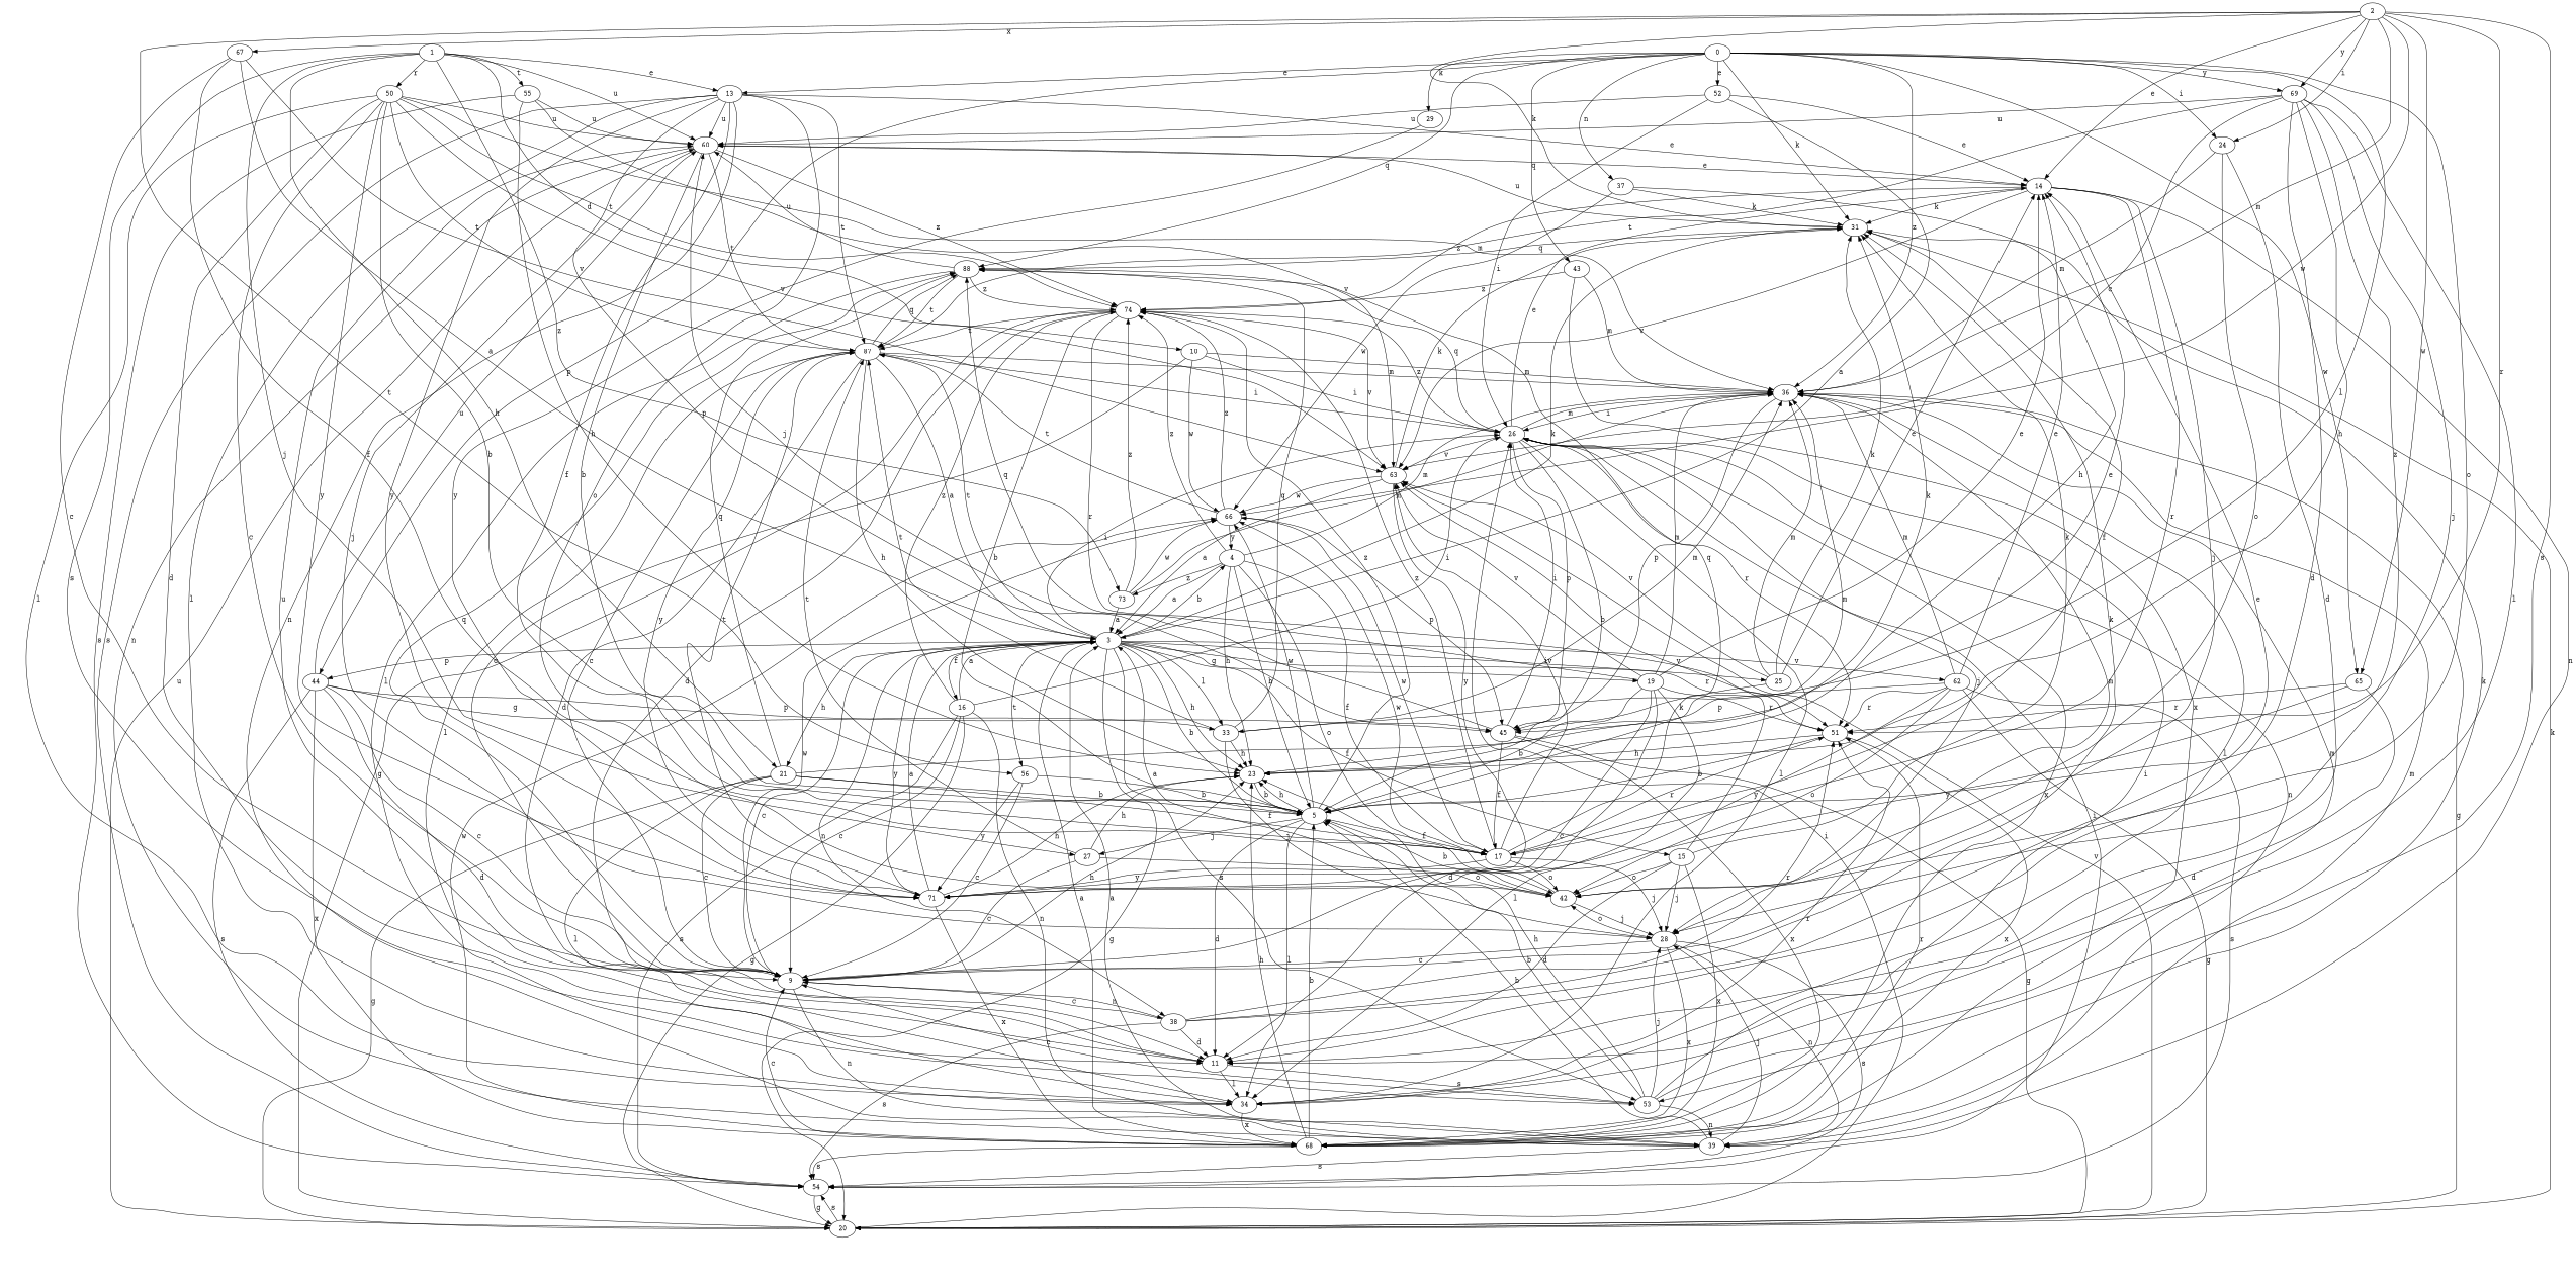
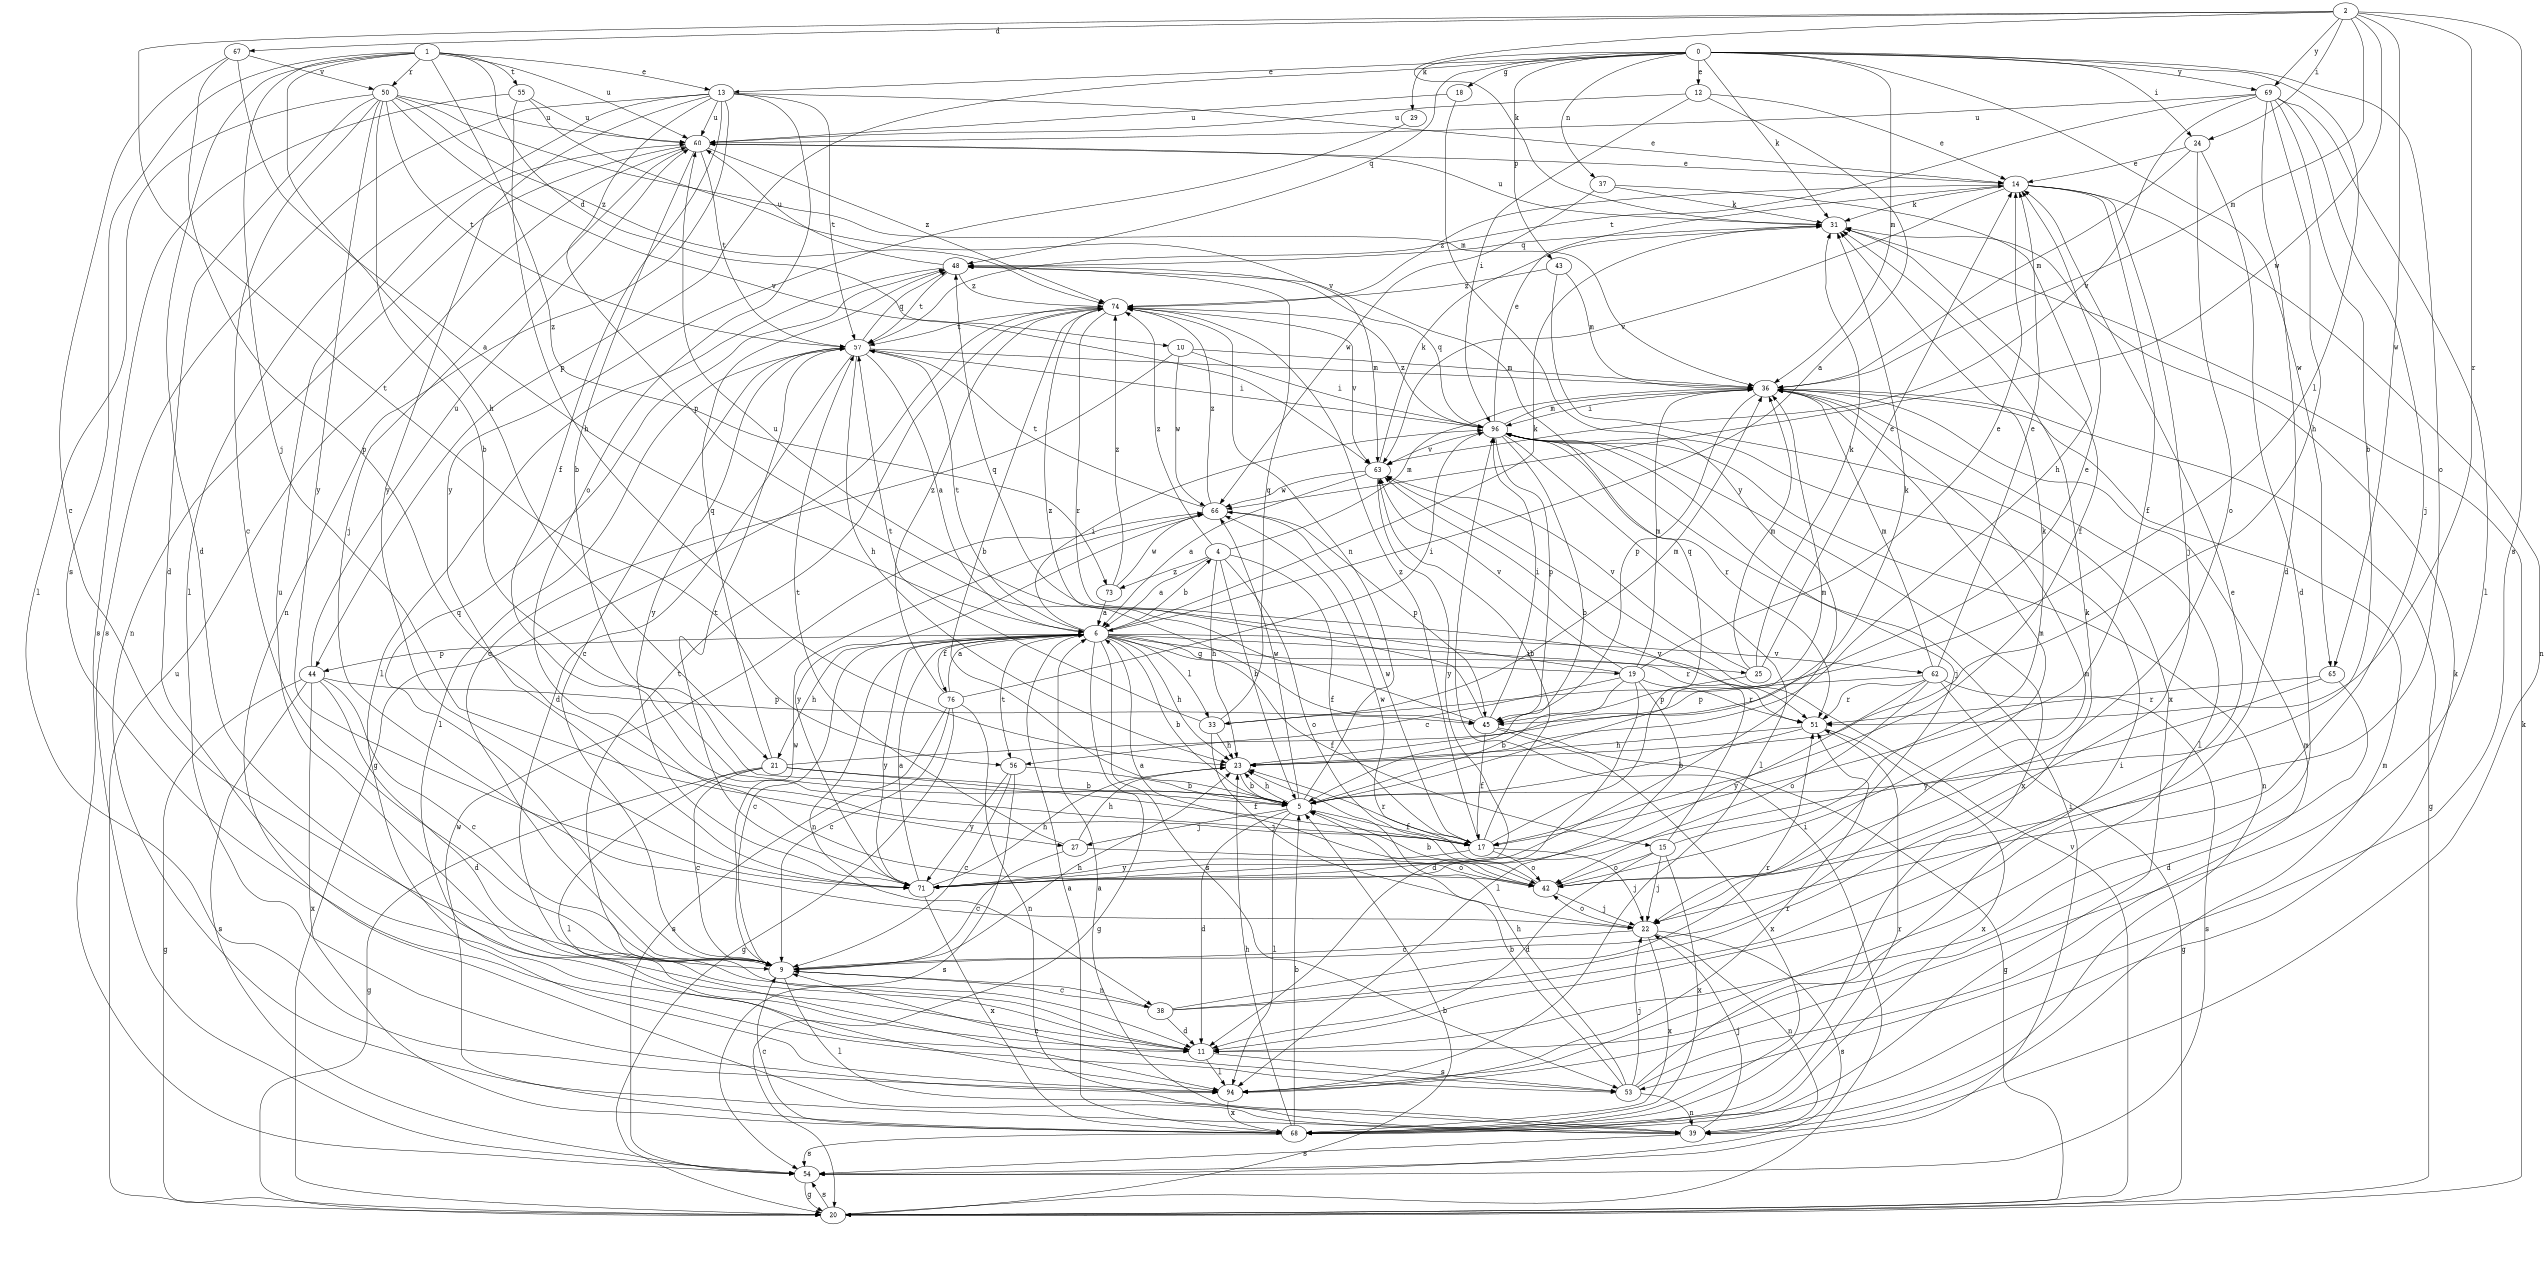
  strict digraph {
    fontname="Courier Prime"
    node [fontname="Courier Prime"]
    edge [fontname="Courier Prime"]
    0
-   12 [label=52]
+   12
    13
+   18
    24
    29
    31
    33
    36
    37
    42
    43
    44
-   48 [label=88]
+   48
    65
    69
    60
-   3
-   26
+   3 [label=6]
+   26 [label=96]
    14
-   57 [label=87]
+   57
    71
    17
-   34
+   34 [label=94]
    39
    45
    54
    11
    23
-   28
+   28 [label=22]
    20
    66
    5
    74
    68
    9
    51
    63
    1
    10
    21
    27
    50
    53
    55
    73
    2
    56
    67
    4
    15
-   16
+   16 [label=76]
    19
    25
    38
    62
    0 -> 12 [label=e]
    0 -> 13 [label=e]
+   0 -> 18 [label=g]
    0 -> 24 [label=i]
    0 -> 29 [label=k]
    0 -> 31 [label=k]
    0 -> 33 [label=l]
-   0 -> 36 [label=z]
+   0 -> 36 [label=m]
    0 -> 37 [label=n]
    0 -> 42 [label=o]
-   0 -> 43 [label=q]
+   0 -> 43 [label=p]
    0 -> 44 [label=p]
    0 -> 48 [label=q]
    0 -> 65 [label=w]
    0 -> 69 [label=y]
    12 -> 60 [label=u]
    12 -> 3 [label=a]
    12 -> 26 [label=i]
    12 -> 14 [label=e]
    13 -> 42 [label=o]
    13 -> 60 [label=u]
    13 -> 14 [label=e]
    13 -> 57 [label=t]
    13 -> 71 [label=y]
    13 -> 17 [label=f]
    13 -> 34 [label=l]
    13 -> 39 [label=n]
    13 -> 45 [label=p]
    13 -> 54 [label=s]
+   18 -> 60 [label=u]
+   18 -> 71 [label=y]
    24 -> 36 [label=m]
    24 -> 42 [label=o]
-   2 -> 14 [label=e]
+   24 -> 14 [label=e]
    24 -> 11 [label=d]
    29 -> 71 [label=y]
    31 -> 48 [label=q]
    31 -> 60 [label=u]
    31 -> 17 [label=f]
    33 -> 36 [label=m]
    33 -> 48 [label=q]
    33 -> 57 [label=t]
    33 -> 23 [label=h]
    33 -> 28 [label=j]
    36 -> 26 [label=i]
    36 -> 34 [label=l]
    36 -> 45 [label=p]
    36 -> 20 [label=g]
    37 -> 31 [label=k]
    37 -> 23 [label=h]
    37 -> 66 [label=w]
    42 -> 3 [label=a]
    42 -> 28 [label=j]
    42 -> 66 [label=w]
    42 -> 5 [label=b]
    43 -> 36 [label=m]
    43 -> 74 [label=z]
    43 -> 68 [label=x]
    44 -> 60 [label=u]
    44 -> 45 [label=p]
    44 -> 54 [label=s]
    44 -> 11 [label=d]
-   44 -> 33 [label=g]
+   44 -> 20 [label=g]
    44 -> 68 [label=x]
    44 -> 9 [label=c]
    48 -> 60 [label=u]
    48 -> 57 [label=t]
    48 -> 34 [label=l]
    48 -> 74 [label=z]
    65 -> 71 [label=y]
    65 -> 11 [label=d]
    65 -> 51 [label=r]
    69 -> 60 [label=u]
    69 -> 57 [label=t]
    69 -> 34 [label=l]
    69 -> 11 [label=d]
    69 -> 23 [label=h]
    69 -> 28 [label=j]
-   69 -> 5 [label=z]
-   69 -> 63 [label=c]
+   69 -> 5 [label=b]
+   69 -> 63 [label=v]
    60 -> 14 [label=e]
    60 -> 57 [label=t]
    60 -> 39 [label=n]
    60 -> 28 [label=j]
    60 -> 5 [label=b]
    60 -> 74 [label=z]
    3 -> 31 [label=k]
    3 -> 33 [label=l]
    3 -> 44 [label=p]
    3 -> 26 [label=i]
    3 -> 57 [label=t]
    3 -> 71 [label=y]
    3 -> 23 [label=h]
    3 -> 20 [label=g]
    3 -> 5 [label=b]
    3 -> 9 [label=c]
    3 -> 51 [label=r]
    3 -> 21 [label=h]
    3 -> 53 [label=s]
    3 -> 56 [label=t]
    3 -> 4 [label=b]
    3 -> 15 [label=f]
    3 -> 16 [label=f]
    3 -> 19 [label=g]
    3 -> 25 [label=i]
    3 -> 38 [label=n]
    3 -> 62 [label=v]
    26 -> 36 [label=m]
    26 -> 48 [label=q]
    26 -> 14 [label=e]
    26 -> 34 [label=l]
    26 -> 39 [label=n]
    26 -> 45 [label=p]
    26 -> 28 [label=j]
    26 -> 5 [label=b]
    26 -> 74 [label=z]
    26 -> 68 [label=x]
    26 -> 51 [label=r]
    26 -> 63 [label=v]
    14 -> 31 [label=k]
-   14 -> 17 [label=r]
+   14 -> 17 [label=f]
    14 -> 39 [label=n]
    14 -> 28 [label=j]
    14 -> 74 [label=z]
    14 -> 63 [label=v]
    57 -> 36 [label=m]
    57 -> 48 [label=q]
    57 -> 3 [label=a]
    57 -> 26 [label=i]
    57 -> 71 [label=y]
    57 -> 34 [label=l]
    57 -> 11 [label=d]
    57 -> 23 [label=h]
    57 -> 9 [label=c]
    71 -> 3 [label=a]
    71 -> 57 [label=t]
    71 -> 23 [label=h]
    71 -> 68 [label=x]
    17 -> 42 [label=o]
    17 -> 48 [label=q]
    17 -> 71 [label=y]
    17 -> 28 [label=j]
    17 -> 66 [label=w]
    17 -> 74 [label=z]
-   17 -> 51 [label=r]
-   17 -> 63 [label=v]
+   17 -> 23 [label=r]
+   17 -> 63 [label=b]
    34 -> 68 [label=x]
    34 -> 51 [label=r]
    39 -> 36 [label=m]
    39 -> 3 [label=a]
    39 -> 54 [label=s]
    39 -> 28 [label=j]
-   39 -> 5 [label=b]
-   45 -> 60 [label=j]
+   20 -> 5 [label=b]
+   45 -> 60 [label=u]
    45 -> 26 [label=i]
    45 -> 17 [label=f]
    45 -> 20 [label=g]
+   45 -> 74 [label=z]
    45 -> 68 [label=x]
    54 -> 26 [label=i]
    54 -> 20 [label=g]
    11 -> 60 [label=u]
    11 -> 34 [label=l]
    11 -> 53 [label=s]
    23 -> 31 [label=k]
    23 -> 5 [label=b]
    28 -> 42 [label=o]
    28 -> 39 [label=n]
    28 -> 54 [label=s]
    28 -> 68 [label=x]
    28 -> 9 [label=c]
    20 -> 31 [label=k]
    20 -> 60 [label=u]
    20 -> 26 [label=i]
    20 -> 54 [label=s]
    20 -> 63 [label=v]
    66 -> 57 [label=t]
-   66 -> 4 [label=y]
+   66 -> 71 [label=y]
    66 -> 45 [label=p]
    66 -> 74 [label=z]
    5 -> 36 [label=m]
    5 -> 17 [label=f]
    5 -> 34 [label=l]
    5 -> 11 [label=d]
    5 -> 23 [label=h]
    5 -> 66 [label=w]
-   5 -> 74 [label=z]
+   5 -> 74 [label=n]
    5 -> 27 [label=j]
    74 -> 57 [label=t]
-   74 -> 11 [label=d]
+   74 -> 11 [label=t]
    74 -> 20 [label=g]
    74 -> 5 [label=b]
    74 -> 51 [label=r]
    74 -> 63 [label=v]
    68 -> 31 [label=k]
    68 -> 3 [label=a]
    68 -> 54 [label=s]
    68 -> 23 [label=h]
    68 -> 66 [label=w]
    68 -> 5 [label=b]
    68 -> 9 [label=c]
    68 -> 51 [label=r]
    9 -> 36 [label=m]
    9 -> 48 [label=q]
-   9 -> 39 [label=n]
+   9 -> 39 [label=l]
    9 -> 23 [label=h]
    9 -> 66 [label=w]
    9 -> 38 [label=n]
    51 -> 23 [label=h]
    51 -> 5 [label=b]
    51 -> 68 [label=x]
    63 -> 31 [label=k]
    63 -> 3 [label=a]
    63 -> 71 [label=y]
    63 -> 66 [label=w]
    1 -> 13 [label=e]
    1 -> 60 [label=u]
+   1 -> 11 [label=d]
    1 -> 10 [label=d]
    1 -> 21 [label=h]
    1 -> 27 [label=j]
    1 -> 50 [label=r]
    1 -> 53 [label=s]
    1 -> 55 [label=t]
    1 -> 73 [label=z]
    10 -> 36 [label=m]
    10 -> 26 [label=i]
    10 -> 66 [label=w]
    10 -> 9 [label=c]
    21 -> 48 [label=q]
    21 -> 14 [label=e]
    21 -> 17 [label=f]
    21 -> 34 [label=l]
    21 -> 20 [label=g]
    21 -> 5 [label=b]
    21 -> 9 [label=c]
    27 -> 42 [label=o]
    27 -> 57 [label=t]
    27 -> 23 [label=h]
    27 -> 9 [label=c]
    50 -> 36 [label=m]
    50 -> 60 [label=u]
    50 -> 57 [label=t]
    50 -> 71 [label=y]
    50 -> 34 [label=l]
    50 -> 11 [label=d]
    50 -> 5 [label=b]
-   50 -> 74 [label=t]
+   50 -> 74 [label=z]
    50 -> 9 [label=c]
    50 -> 63 [label=v]
    53 -> 36 [label=m]
    53 -> 26 [label=i]
    53 -> 39 [label=n]
    53 -> 23 [label=h]
    53 -> 28 [label=j]
    53 -> 5 [label=b]
    53 -> 9 [label=c]
    55 -> 60 [label=u]
    55 -> 54 [label=s]
    55 -> 23 [label=h]
    55 -> 63 [label=v]
-   73 -> 36 [label=m]
+   42 -> 36 [label=m]
    73 -> 3 [label=a]
    73 -> 66 [label=w]
    73 -> 74 [label=z]
    2 -> 24 [label=i]
    2 -> 31 [label=k]
    2 -> 36 [label=m]
    2 -> 65 [label=w]
    2 -> 69 [label=y]
    2 -> 66 [label=w]
    2 -> 51 [label=r]
    2 -> 53 [label=s]
    2 -> 56 [label=t]
-   2 -> 67 [label=x]
+   2 -> 67 [label=d]
    56 -> 71 [label=y]
    56 -> 5 [label=b]
    56 -> 9 [label=c]
    67 -> 3 [label=a]
-   67 -> 17 [label=f]
+   67 -> 17 [label=p]
    67 -> 9 [label=c]
-   67 -> 63 [label=v]
+   67 -> 50 [label=v]
    4 -> 36 [label=m]
    4 -> 42 [label=o]
    4 -> 3 [label=a]
    4 -> 17 [label=f]
    4 -> 23 [label=h]
    4 -> 5 [label=b]
    4 -> 74 [label=z]
    4 -> 73 [label=z]
    15 -> 31 [label=k]
    15 -> 42 [label=o]
    15 -> 11 [label=d]
    15 -> 28 [label=j]
    15 -> 68 [label=x]
    15 -> 63 [label=v]
    16 -> 3 [label=a]
    16 -> 26 [label=i]
    16 -> 39 [label=n]
    16 -> 54 [label=s]
    16 -> 20 [label=g]
    16 -> 74 [label=z]
    16 -> 9 [label=c]
    19 -> 36 [label=m]
    19 -> 48 [label=q]
    19 -> 14 [label=e]
    19 -> 34 [label=l]
    19 -> 11 [label=d]
    19 -> 5 [label=b]
-   19 -> 9 [label=c]
+   19 -> 56 [label=c]
    19 -> 51 [label=r]
    19 -> 63 [label=v]
    25 -> 31 [label=k]
    25 -> 36 [label=m]
    25 -> 14 [label=e]
-   25 -> 45 [label=k]
+   25 -> 45 [label=p]
    25 -> 63 [label=v]
    38 -> 31 [label=k]
    38 -> 14 [label=e]
-   38 -> 54 [label=s]
+   56 -> 54 [label=s]
    38 -> 11 [label=d]
    38 -> 9 [label=c]
    38 -> 51 [label=r]
    62 -> 36 [label=m]
    62 -> 42 [label=o]
    62 -> 14 [label=e]
    62 -> 71 [label=y]
    62 -> 45 [label=p]
    62 -> 54 [label=s]
    62 -> 20 [label=g]
    62 -> 51 [label=r]
  }
